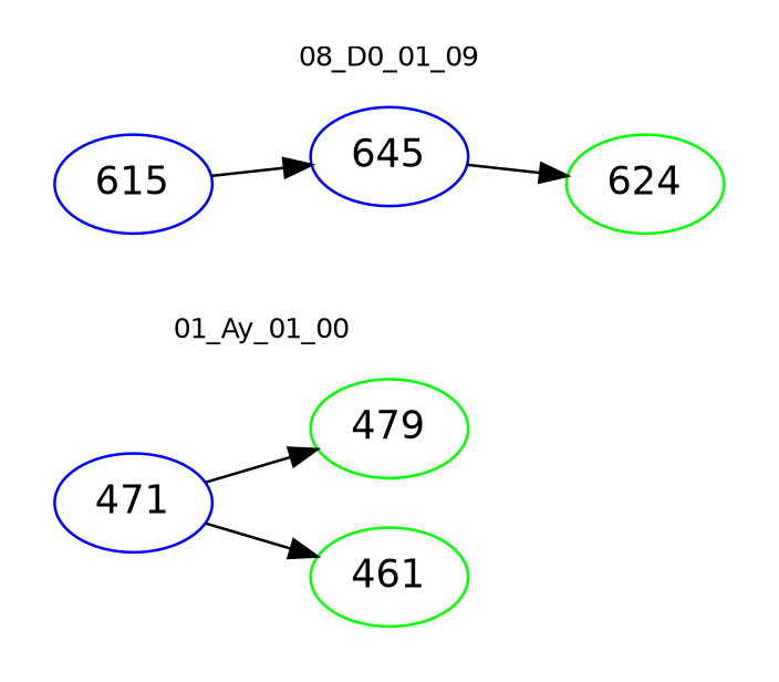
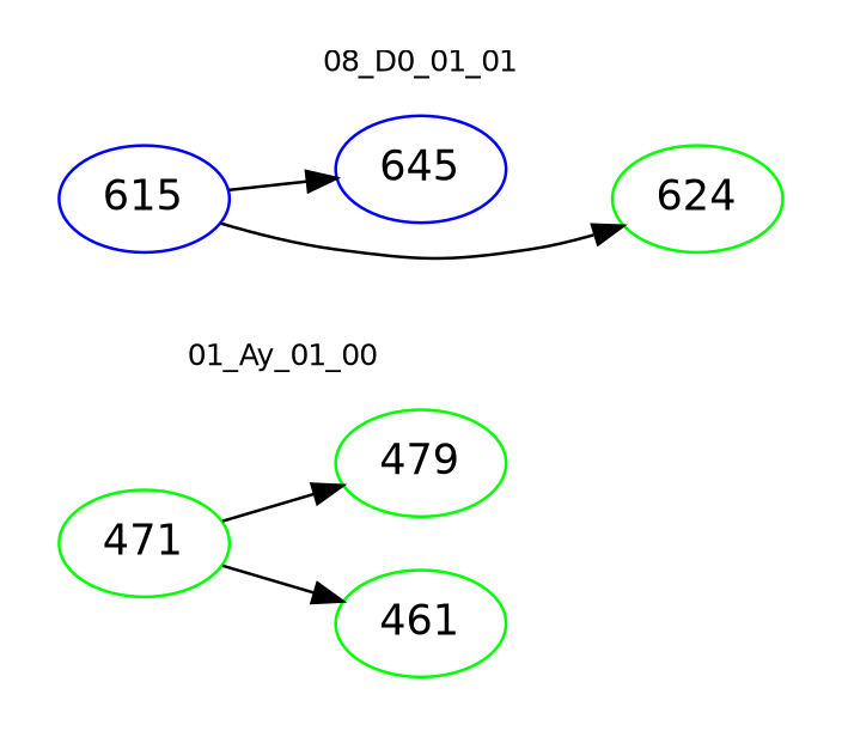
  digraph {
    fontname="DejaVu Sans"
    rankdir=LR
    node [color=blue fontname="DejaVu Sans"]
    edge [color=black fontname="DejaVu Sans"]
-   n1 [label=471]
+   n1 [color=green label=471]
    n2 [color=green label=461]
    n3 [color=green label=479]
    n4 [label=615]
    n5 [color=green label=624]
    n6 [label=645]
    subgraph cluster_1 {
      color=white
      fontsize=10
      label="01_Ay_01_00"
      n1
      n2
      n3
    }
    subgraph cluster_2 {
      color=white
      fontsize=10
-     label="08_D0_01_09"
+     label="08_D0_01_01"
      n4
      n5
      n6
    }
    n1 -> n2
    n1 -> n3
-   n6 -> n5
+   n4 -> n5
    n4 -> n6
  }
